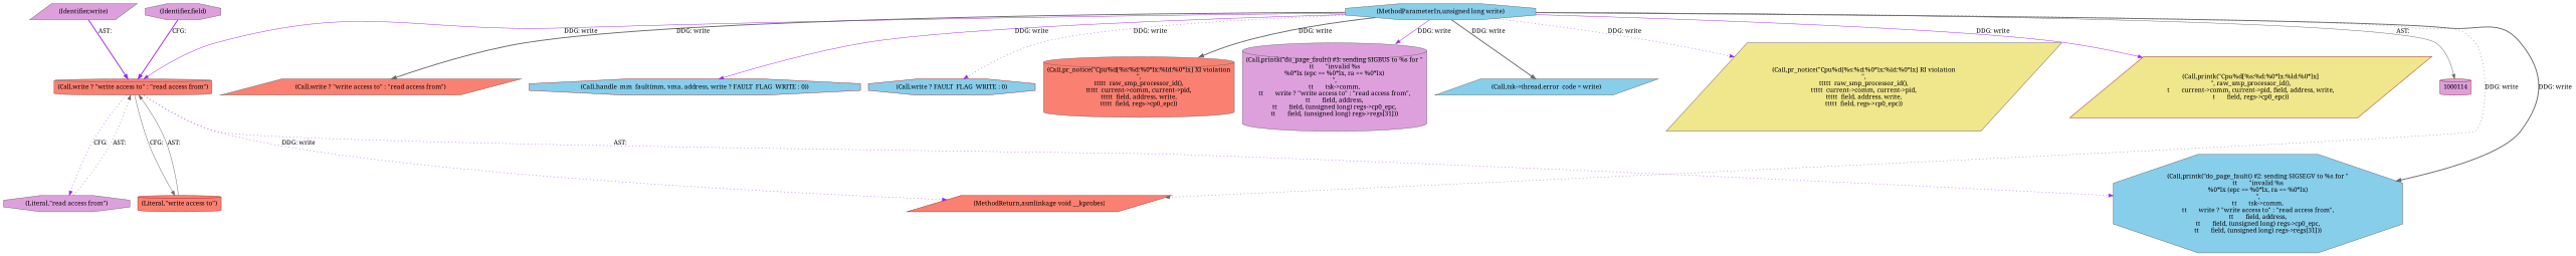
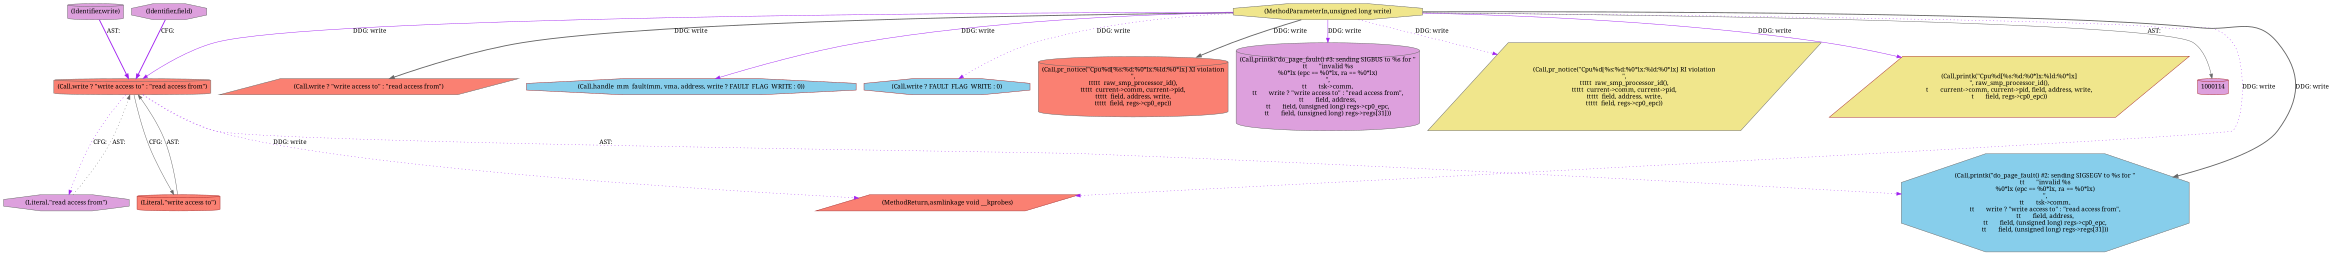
  digraph {
    fontname="Noto Serif"
    node [color=gray40 fillcolor=salmon fontname="Noto Serif" shape=parallelogram style=filled]
    edge [color=purple fontname="Noto Serif" style=solid]
    n1 [label="(Call,write ? \"write access to\" : \"read access from\")" shape=cylinder]
    n2 [color=brown label="(Literal,\"write access to\")" shape=cylinder]
    n3 [color=brown label="(MethodReturn,asmlinkage void __kprobes)"]
    n4 [fillcolor=skyblue label="(Call,printk(\"do_page_fault() #2: sending SIGSEGV to %s for \"\n\t\t       \"invalid %s\n%0*lx (epc == %0*lx, ra == %0*lx)\n\",\n\t\t       tsk->comm,\n\t\t       write ? \"write access to\" : \"read access from\",\n\t\t       field, address,\n\t\t       field, (unsigned long) regs->cp0_epc,\n\t\t       field, (unsigned long) regs->regs[31]))" shape=octagon]
    n5 [fillcolor=plum label="(Literal,\"read access from\")" shape=octagon]
-   n6 [fillcolor=skyblue label="(MethodParameterIn,unsigned long write)" shape=octagon]
+   n6 [fillcolor=khaki label="(MethodParameterIn,unsigned long write)" shape=octagon]
    n7 [label="(Call,write ? \"write access to\" : \"read access from\")"]
    n8 [color=brown fillcolor=skyblue label="(Call,handle_mm_fault(mm, vma, address, write ? FAULT_FLAG_WRITE : 0))" shape=octagon]
    n9 [color=brown fillcolor=skyblue label="(Call,write ? FAULT_FLAG_WRITE : 0)" shape=octagon]
    n10 [label="(Call,pr_notice(\"Cpu%d[%s:%d:%0*lx:%ld:%0*lx] XI violation\n\",\n\t\t\t\t\t  raw_smp_processor_id(),\n\t\t\t\t\t  current->comm, current->pid,\n\t\t\t\t\t  field, address, write,\n\t\t\t\t\t  field, regs->cp0_epc))" shape=cylinder]
    n11 [fillcolor=plum label="(Call,printk(\"do_page_fault() #3: sending SIGBUS to %s for \"\n\t\t       \"invalid %s\n%0*lx (epc == %0*lx, ra == %0*lx)\n\",\n\t\t       tsk->comm,\n\t\t       write ? \"write access to\" : \"read access from\",\n\t\t       field, address,\n\t\t       field, (unsigned long) regs->cp0_epc,\n\t\t       field, (unsigned long) regs->regs[31]))" shape=cylinder]
-   n12 [fillcolor=skyblue label="(Call,tsk->thread.error_code = write)"]
    n13 [fillcolor=khaki label="(Call,pr_notice(\"Cpu%d[%s:%d:%0*lx:%ld:%0*lx] RI violation\n\",\n\t\t\t\t\t  raw_smp_processor_id(),\n\t\t\t\t\t  current->comm, current->pid,\n\t\t\t\t\t  field, address, write,\n\t\t\t\t\t  field, regs->cp0_epc))"]
    n14 [color=brown fillcolor=khaki label="(Call,printk(\"Cpu%d[%s:%d:%0*lx:%ld:%0*lx]\n\", raw_smp_processor_id(),\n\t       current->comm, current->pid, field, address, write,\n\t       field, regs->cp0_epc))"]
    1000114 [color=brown fillcolor=plum shape=cylinder]
-   n16 [fillcolor=plum label="(Identifier,write)"]
+   n16 [fillcolor=plum label="(Identifier,write)" shape=cylinder]
    n17 [fillcolor=plum label="(Identifier,field)" shape=octagon]
    n1 -> n2 [color=gray40 label="CFG: "]
    n1 -> n3 [label="DDG: write" style=dotted]
    n1 -> n4 [label="AST: " style=dotted]
    n1 -> n5 [label="CFG: " style=dotted]
    n2 -> n1 [color=gray40 label="AST: "]
    n5 -> n1 [color=gray40 label="AST: " style=dotted]
    n6 -> n1 [label="DDG: write"]
-   n6 -> n3 [color=gray40 label="DDG: write" style=dotted]
+   n6 -> n3 [label="DDG: write" style=dotted]
    n6 -> n4 [color=gray40 label="DDG: write" style=bold]
    n6 -> n7 [color=gray40 label="DDG: write" style=bold]
    n6 -> n8 [label="DDG: write"]
    n6 -> n9 [label="DDG: write" style=dotted]
    n6 -> n10 [color=gray40 label="DDG: write" style=bold]
    n6 -> n11 [label="DDG: write"]
-   n6 -> n12 [color=gray40 label="DDG: write" style=bold]
    n6 -> n13 [label="DDG: write" style=dotted]
    n6 -> n14 [label="DDG: write"]
    n6 -> 1000114 [color=gray40 label="AST: "]
    n16 -> n1 [label="AST: " style=bold]
    n17 -> n1 [label="CFG: " style=bold]
  }
